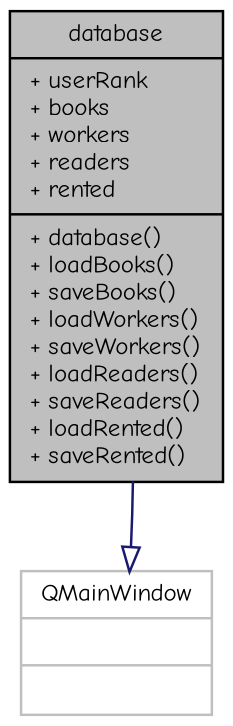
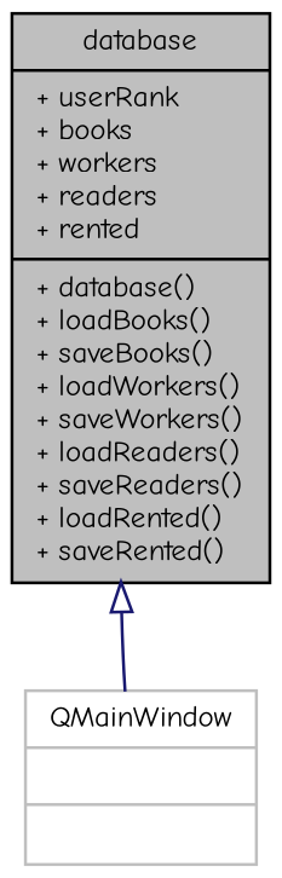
  digraph {
    fontname="Comic Neue"
    node [fontname="Comic Neue" fontsize=10 shape=record style=filled]
    n1 [color=black fillcolor=grey75 fontcolor=black height=0.2 label="{database\n|+ userRank\l+ books\l+ workers\l+ readers\l+ rented\l|+ database()\l+ loadBooks()\l+ saveBooks()\l+ loadWorkers()\l+ saveWorkers()\l+ loadReaders()\l+ saveReaders()\l+ loadRented()\l+ saveRented()\l}" width=0.4]
    n2 [color=grey75 fillcolor=white height=0.2 label="{QMainWindow\n||}" width=0.4]
-   n2 -> n1 [arrowtail=onormal color=midnightblue dir=back fontname="Comic Neue" fontsize=10 labelfontname=Helvetica labelfontsize=10 style=solid]
+   n1 -> n2 [arrowtail=onormal color=midnightblue dir=back fontname="Comic Neue" fontsize=10 labelfontname=Helvetica labelfontsize=10 style=solid]
  }
